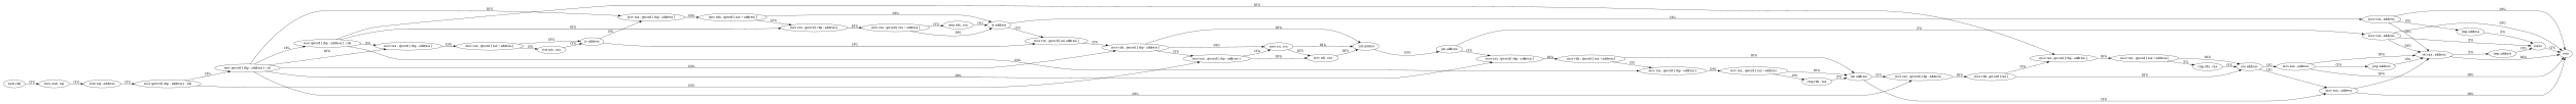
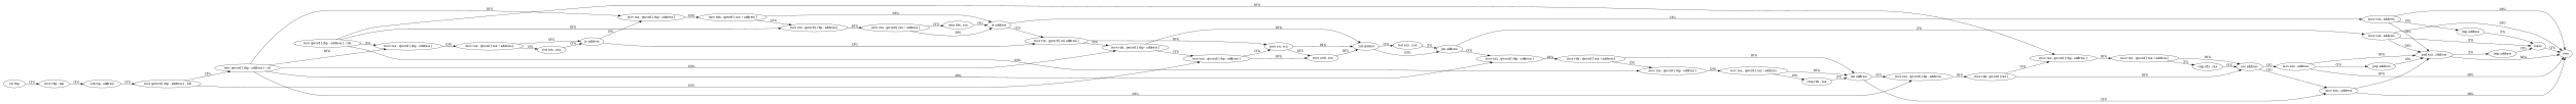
  digraph {
    fontname="Noto Serif"
    rankdir=LR
    node [fontname="Noto Serif"]
    edge [fontname="Noto Serif"]
-   n1 [label="push rbp"]
-   n2 [label="mov and , rsp"]
-   n3 [label="retn rsp , address"]
+   n1 [label="rel rbp"]
+   n2 [label="mov rbp , rsp"]
+   n3 [label="sub rsp , address"]
    n4 [label="mov qword [ rbp - address ] , rdi"]
    n5 [label="mov qword [ rbp - address ] , rsi"]
    n6 [label="mov rax , qword [ rbp - address ]"]
    n7 [label="mov qword [ rbp - address ] , rdx"]
    n8 [label="mov rax , qword [ rbp - address ]"]
    n9 [label="mov rax , qword [ rbp - address ]"]
    n10 [label="mov rdx , qword [ rbp - address ]"]
    n11 [label="mov rax , qword [ rbp - address ]"]
    n12 [label="mov rax , qword [ rbp - address ]"]
    n13 [label="mov rsi , rcx"]
-   n14 [label="mov rdi , rax"]
+   n14 [label="mov and , rax"]
    n15 [label="mov rax , qword [ rbp - address ]"]
    n16 [label="mov rax , qword [ rbp - address ]"]
    n17 [label="mov rax , qword [ rbp - address ]"]
    n18 [label="mov rax , qword [ rax + address ]"]
    n19 [label="mov rdx , qword [ rax + address ]"]
    n20 [label="call symbol"]
    n21 [label="mov rdx , qword [ rax + address ]"]
    n22 [label="mov rdx , qword [ rax ]"]
    n23 [label="mov rax , qword [ rax + address ]"]
    n24 [label="mov rax , qword [ rax + address ]"]
    n25 [label="mov rax , qword [ rax + address ]"]
    n26 [label="test rax , rax"]
    n27 [label="je address"]
    n28 [label="mov rcx , qword [ rel address ]"]
    n29 [label="je address"]
+   n30 [label="test eax , eax"]
    n31 [label="jne address"]
    n32 [label="mov eax , address"]
    n33 [label=leave]
-   n34 [label="rel eax , address"]
+   n34 [label="and eax , address"]
    n35 [label=retn]
    n36 [label="jmp address"]
    n37 [label="jne address"]
    n38 [label="mov eax , address"]
    n39 [label="cmp rdx , rax"]
    n40 [label="jmp address"]
    n41 [label="mov eax , address"]
    n42 [label="cmp rdx , rax"]
    n43 [label="jne address"]
    n44 [label="mov eax , address"]
    n45 [label="cmp rdx , rax"]
    n46 [label="jmp address"]
    n1 -> n2 [label=CFG]
    n2 -> n3 [label=CFG]
    n3 -> n4 [label=CFG]
    n4 -> n5 [label=CFG]
    n4 -> n6 [label=DFG]
-   n5 -> n7 [label=CFG]
    n5 -> n8 [label=DFG]
    n5 -> n9 [label=DFG]
    n5 -> n10 [label=DFG]
    n5 -> n11 [label=DFG]
    n5 -> n12 [label=DFG]
    n6 -> n13 [label=CFG]
    n6 -> n14 [label=DFG]
    n7 -> n8 [label=CFG]
    n7 -> n15 [label=DFG]
    n7 -> n16 [label=DFG]
    n7 -> n17 [label=DFG]
    n8 -> n18 [label=DFG]
    n9 -> n19 [label=DFG]
    n10 -> n6 [label=CFG]
    n10 -> n20 [label=DFG]
    n11 -> n21 [label=DFG]
    n12 -> n22 [label=DFG]
    n13 -> n14 [label=DFG]
    n13 -> n20 [label=DFG]
    n14 -> n20 [label=DFG]
    n15 -> n23 [label=DFG]
    n16 -> n24 [label=DFG]
    n17 -> n25 [label=DFG]
    n18 -> n26 [label=CFG]
    n18 -> n27 [label=DFG]
    n19 -> n15 [label=CFG]
    n19 -> n29 [label=DFG]
+   n20 -> n30 [label=CFG]
    n20 -> n31 [label=DFG]
    n21 -> n16 [label=CFG]
    n21 -> n37 [label=DFG]
    n22 -> n17 [label=CFG]
    n22 -> n43 [label=DFG]
    n23 -> n29 [label=DFG]
    n23 -> n39 [label=CFG]
    n24 -> n37 [label=DFG]
    n24 -> n42 [label=CFG]
    n25 -> n43 [label=DFG]
    n25 -> n45 [label=CFG]
    n26 -> n27 [label=CFG]
    n27 -> n9 [label=CFG]
    n27 -> n28 [label=CFG]
    n28 -> n10 [label=CFG]
-   n10 -> n13 [label=DFG]
+   n28 -> n13 [label=DFG]
    n29 -> n28 [label=CFG]
    n29 -> n38 [label=CFG]
+   n30 -> n31 [label=CFG]
    n31 -> n11 [label=CFG]
    n31 -> n32 [label=CFG]
    n32 -> n33 [label=CFG]
    n32 -> n34 [label=DFG]
    n32 -> n35 [label=DFG]
    n33 -> n35 [label=CFG]
    n34 -> n35 [label=DFG]
    n34 -> n36 [label=CFG]
    n36 -> n33 [label=CFG]
    n37 -> n12 [label=CFG]
    n37 -> n41 [label=CFG]
    n38 -> n34 [label=DFG]
    n38 -> n35 [label=DFG]
    n38 -> n40 [label=CFG]
    n39 -> n29 [label=CFG]
    n40 -> n33 [label=CFG]
    n41 -> n34 [label=DFG]
    n41 -> n35 [label=DFG]
    n42 -> n37 [label=CFG]
    n43 -> n41 [label=CFG]
    n43 -> n44 [label=CFG]
    n44 -> n34 [label=DFG]
    n44 -> n35 [label=DFG]
    n44 -> n46 [label=CFG]
    n45 -> n43 [label=CFG]
    n46 -> n34 [label=CFG]
  }
